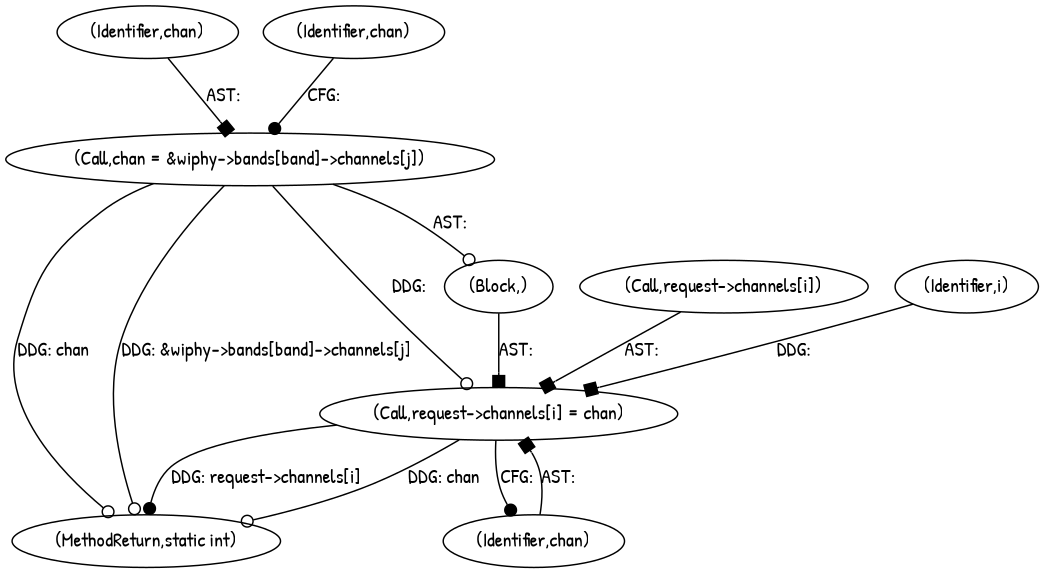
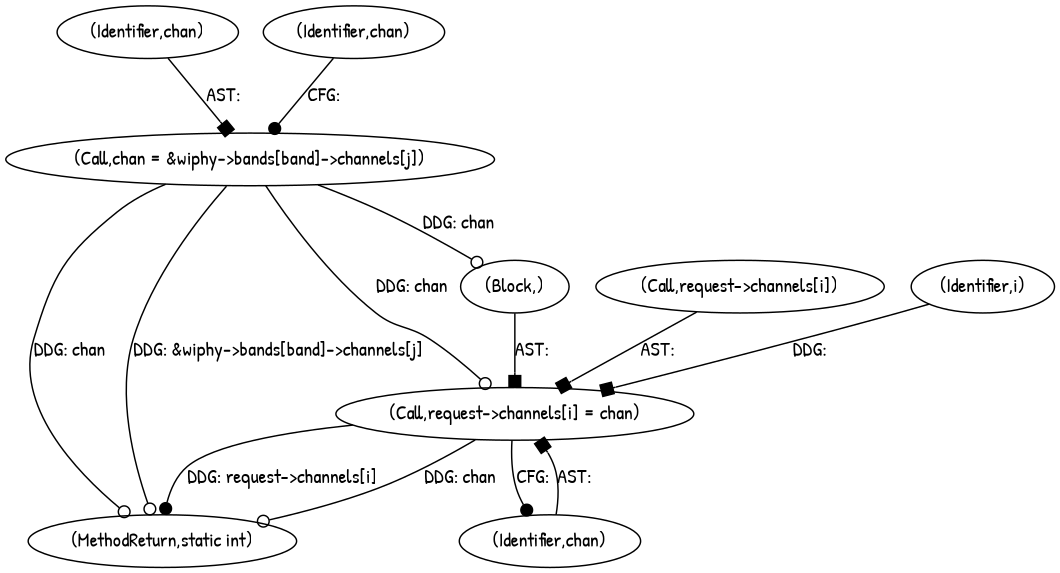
  digraph {
    fontname="Patrick Hand"
    node [fontname="Patrick Hand"]
    edge [arrowhead=odot fontname="Patrick Hand"]
    n1 [label="(Call,chan = &wiphy->bands[band]->channels[j])"]
    n2 [label="(Call,request->channels[i] = chan)"]
    n3 [label="(MethodReturn,static int)"]
    n4 [label="(Block,)"]
    n5 [label="(Identifier,chan)"]
    n6 [label="(Call,request->channels[i])"]
    n7 [label="(Identifier,i)"]
    n8 [label="(Identifier,chan)"]
    n9 [label="(Identifier,chan)"]
-   n1 -> n2 [label="DDG: "]
+   n1 -> n2 [label="DDG: chan"]
    n1 -> n3 [label="DDG: chan"]
    n1 -> n3 [label="DDG: &wiphy->bands[band]->channels[j]"]
-   n1 -> n4 [label="AST: "]
+   n1 -> n4 [label="DDG: chan"]
    n2 -> n3 [arrowhead=dot label="DDG: request->channels[i]"]
    n2 -> n3 [label="DDG: chan"]
    n2 -> n5 [arrowhead=dot label="CFG: "]
    n4 -> n2 [arrowhead=box label="AST: "]
    n5 -> n2 [arrowhead=box label="AST: "]
    n6 -> n2 [arrowhead=box label="AST: "]
    n7 -> n2 [arrowhead=box label="DDG: "]
    n8 -> n1 [arrowhead=box label="AST: "]
    n9 -> n1 [arrowhead=dot label="CFG: "]
  }
